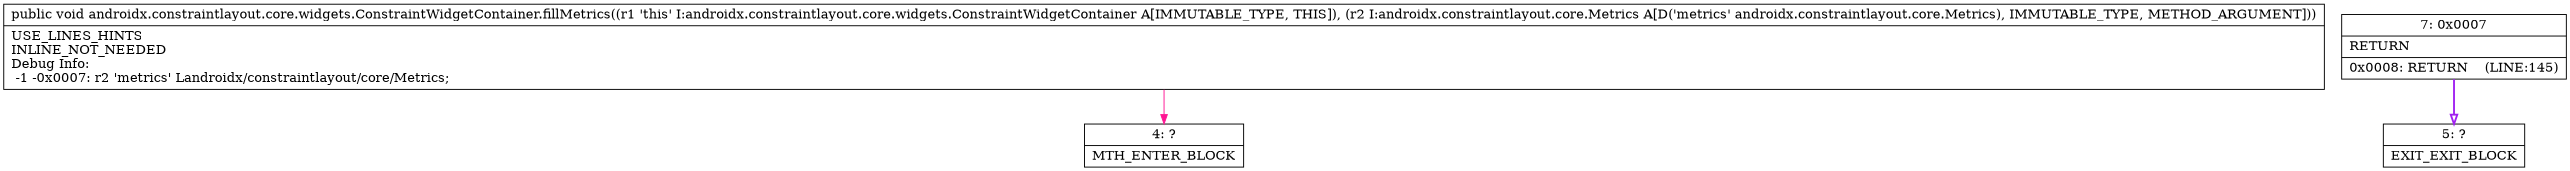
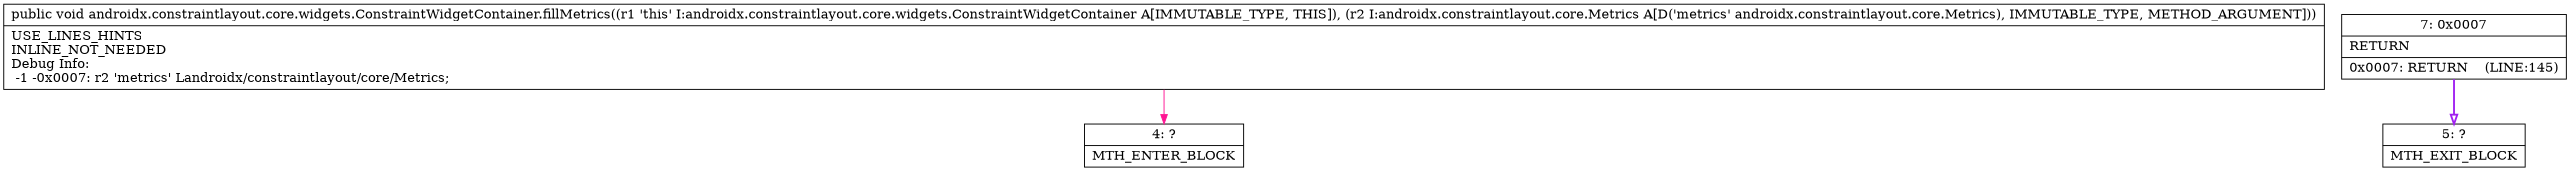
  digraph {
    node [shape=record]
    n1 [label="{4\:\ ?|MTH_ENTER_BLOCK\l}"]
-   n2 [label="{7\:\ 0x0007|RETURN\l|0x0008: RETURN    (LINE:145)\l}"]
-   n3 [label="{5\:\ ?|EXIT_EXIT_BLOCK\l}"]
+   n2 [label="{7\:\ 0x0007|RETURN\l|0x0007: RETURN    (LINE:145)\l}"]
+   n3 [label="{5\:\ ?|MTH_EXIT_BLOCK\l}"]
    n4 [label="{public void androidx.constraintlayout.core.widgets.ConstraintWidgetContainer.fillMetrics((r1 'this' I:androidx.constraintlayout.core.widgets.ConstraintWidgetContainer A[IMMUTABLE_TYPE, THIS]), (r2 I:androidx.constraintlayout.core.Metrics A[D('metrics' androidx.constraintlayout.core.Metrics), IMMUTABLE_TYPE, METHOD_ARGUMENT]))  | USE_LINES_HINTS\lINLINE_NOT_NEEDED\lDebug Info:\l  \-1 \-0x0007: r2 'metrics' Landroidx\/constraintlayout\/core\/Metrics;\l}"]
    n2 -> n3 [arrowhead=onormal color=purple style=bold]
    n4 -> n1 [arrowhead=normal color=deeppink style=solid]
  }
